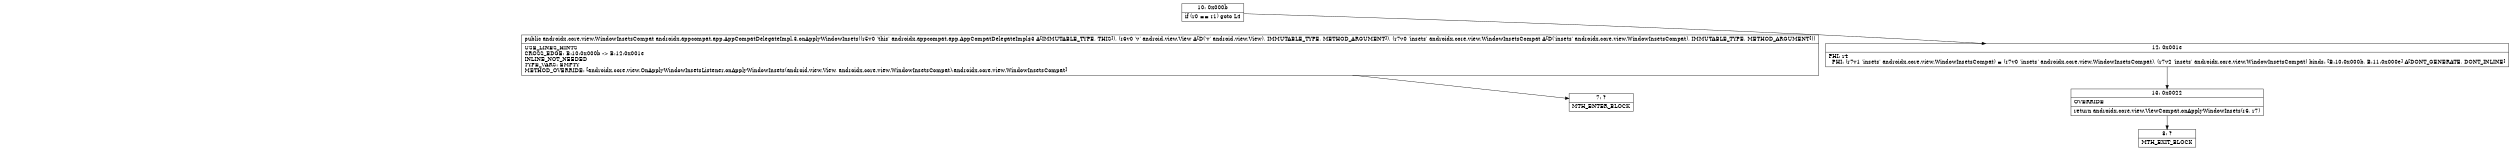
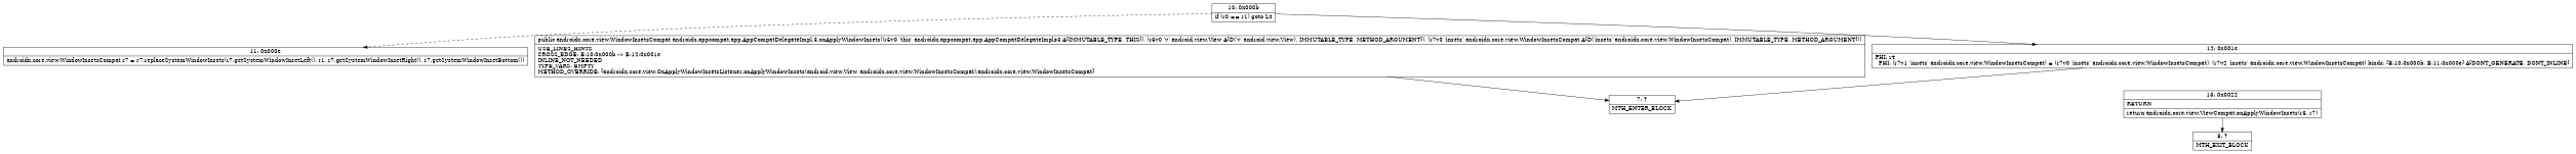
  digraph {
    node [shape=record]
    n1 [label="{7\:\ ?|MTH_ENTER_BLOCK\l}"]
    n2 [label="{10\:\ 0x000b|if (r0 == r1) goto L4\l}"]
+   n3 [label="{11\:\ 0x000e|androidx.core.view.WindowInsetsCompat r7 = r7.replaceSystemWindowInsets(r7.getSystemWindowInsetLeft(), r1, r7.getSystemWindowInsetRight(), r7.getSystemWindowInsetBottom())\l}"]
    n4 [label="{12\:\ 0x001e|PHI: r4 \l  PHI: (r7v1 'insets' androidx.core.view.WindowInsetsCompat) = (r7v0 'insets' androidx.core.view.WindowInsetsCompat), (r7v2 'insets' androidx.core.view.WindowInsetsCompat) binds: [B:10:0x000b, B:11:0x000e] A[DONT_GENERATE, DONT_INLINE]\l}"]
-   n5 [label="{13\:\ 0x0022|OVERRIDE\l|return androidx.core.view.ViewCompat.onApplyWindowInsets(r6, r7)\l}"]
+   n5 [label="{13\:\ 0x0022|RETURN\l|return androidx.core.view.ViewCompat.onApplyWindowInsets(r6, r7)\l}"]
    n6 [label="{8\:\ ?|MTH_EXIT_BLOCK\l}"]
    n7 [label="{public androidx.core.view.WindowInsetsCompat androidx.appcompat.app.AppCompatDelegateImpl.3.onApplyWindowInsets((r5v0 'this' androidx.appcompat.app.AppCompatDelegateImpl$3 A[IMMUTABLE_TYPE, THIS]), (r6v0 'v' android.view.View A[D('v' android.view.View), IMMUTABLE_TYPE, METHOD_ARGUMENT]), (r7v0 'insets' androidx.core.view.WindowInsetsCompat A[D('insets' androidx.core.view.WindowInsetsCompat), IMMUTABLE_TYPE, METHOD_ARGUMENT]))  | USE_LINES_HINTS\lCROSS_EDGE: B:10:0x000b \-\> B:12:0x001e\lINLINE_NOT_NEEDED\lTYPE_VARS: EMPTY\lMETHOD_OVERRIDE: [androidx.core.view.OnApplyWindowInsetsListener.onApplyWindowInsets(android.view.View, androidx.core.view.WindowInsetsCompat):androidx.core.view.WindowInsetsCompat]\l}"]
+   n2 -> n3 [style=dashed]
    n2 -> n4
-   n4 -> n5
+   n4 -> n1
    n5 -> n6
    n7 -> n1
  }
